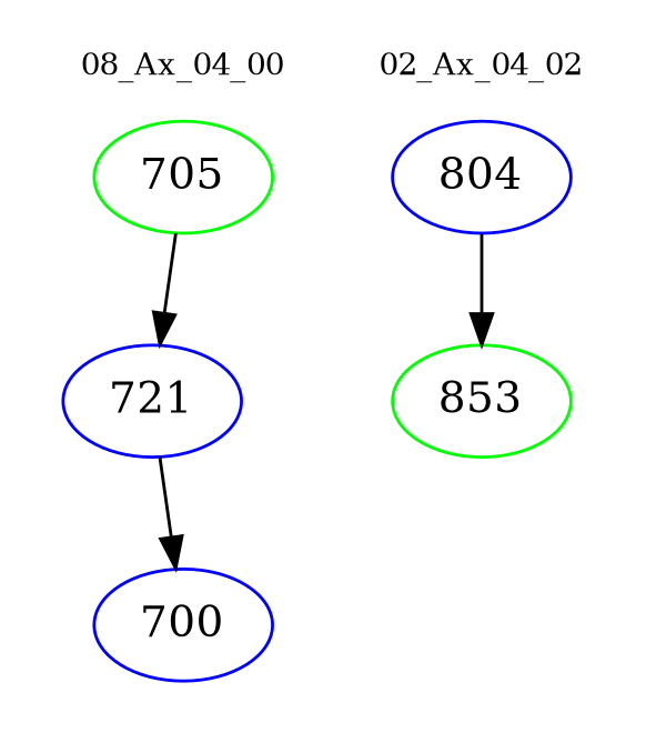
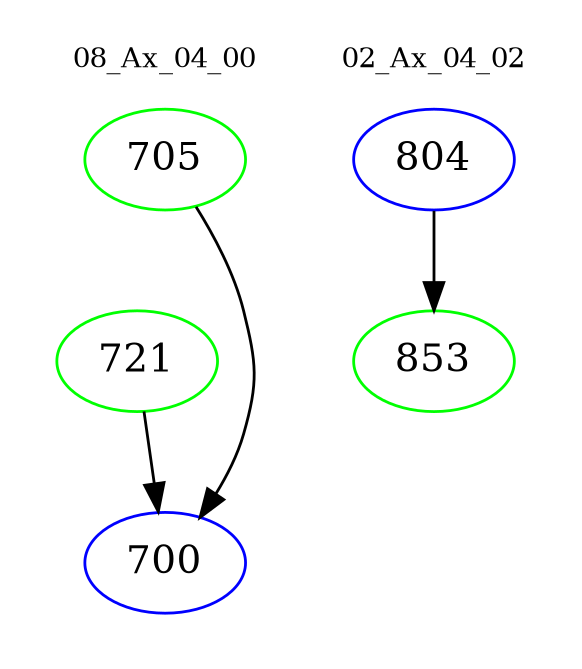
  digraph {
    node [color=blue]
    edge [color=black]
    n1 [color=green label=705]
-   n2 [label=721]
+   n2 [color=green label=721]
    n3 [label=700]
    n4 [label=804]
    n5 [color=green label=853]
    subgraph cluster_1 {
      color=white
      fontsize=10
      label="08_Ax_04_00"
      n1
      n2
      n3
    }
    subgraph cluster_2 {
      color=white
      fontsize=10
      label="02_Ax_04_02"
      n4
      n5
    }
-   n1 -> n2
+   n1 -> n3
    n2 -> n3
    n4 -> n5
  }
